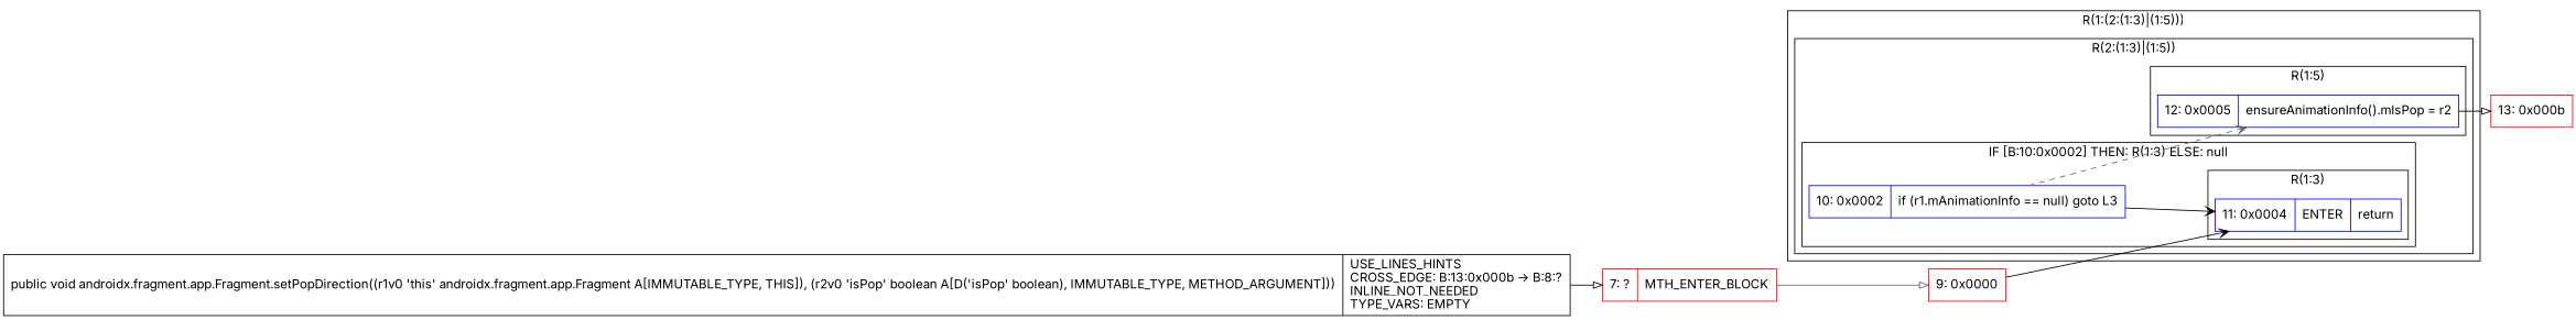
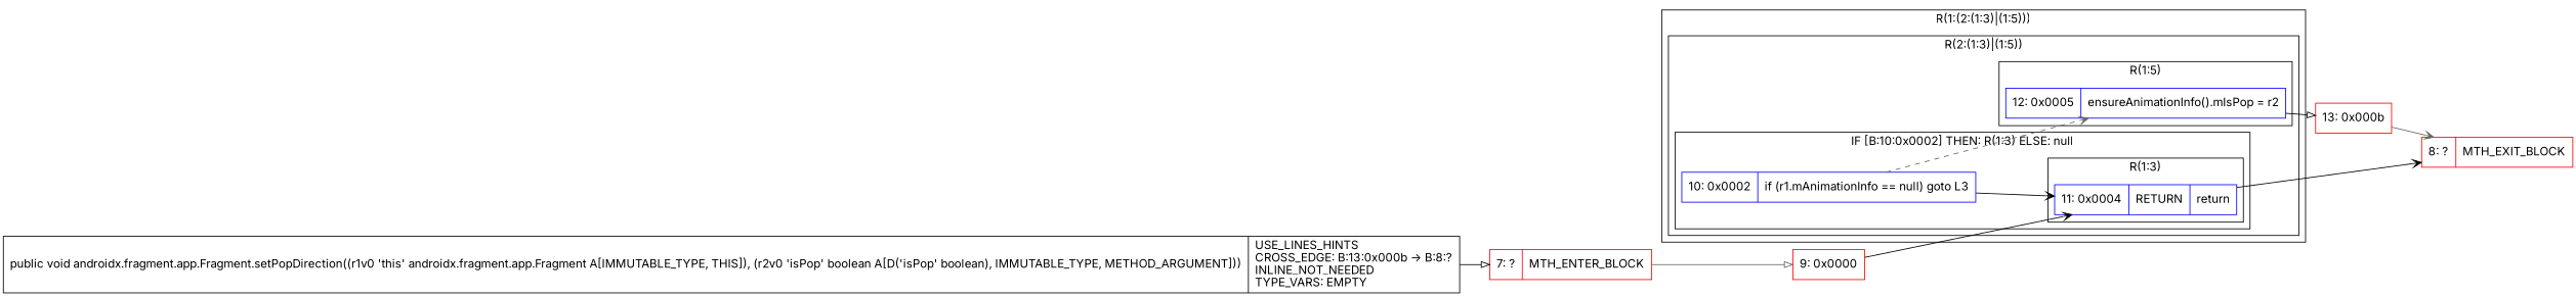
  digraph {
    fontname=Inter
    rankdir=LR
    node [color=red fontname=Inter shape=record]
    edge [arrowhead=vee color=black fontname=Inter]
-   n1 [color=blue label="{11\:\ 0x0004|ENTER\l|return\l}"]
+   n1 [color=blue label="{11\:\ 0x0004|RETURN\l|return\l}"]
    n2 [color=blue label="{10\:\ 0x0002|if (r1.mAnimationInfo == null) goto L3\l}"]
    n3 [color=blue label="{12\:\ 0x0005|ensureAnimationInfo().mIsPop = r2\l}"]
+   n4 [label="{8\:\ ?|MTH_EXIT_BLOCK\l}"]
    n5 [label="{13\:\ 0x000b}"]
    n6 [label="{7\:\ ?|MTH_ENTER_BLOCK\l}"]
    n7 [label="{9\:\ 0x0000}"]
    n8 [label="{public void androidx.fragment.app.Fragment.setPopDirection((r1v0 'this' androidx.fragment.app.Fragment A[IMMUTABLE_TYPE, THIS]), (r2v0 'isPop' boolean A[D('isPop' boolean), IMMUTABLE_TYPE, METHOD_ARGUMENT]))  | USE_LINES_HINTS\lCROSS_EDGE: B:13:0x000b \-\> B:8:?\lINLINE_NOT_NEEDED\lTYPE_VARS: EMPTY\l}" color=""]
    subgraph cluster_1 {
      label="R(1:(2:(1:3)|(1:5)))"
      subgraph cluster_2 {
        label="R(2:(1:3)|(1:5))"
        subgraph cluster_3 {
          label="IF [B:10:0x0002] THEN: R(1:3) ELSE: null"
          n2
          subgraph cluster_4 {
            label="R(1:3)"
            n1
          }
        }
        subgraph cluster_5 {
          label="R(1:5)"
          n3
        }
      }
    }
+   n1 -> n4
    n2 -> n1
    n2 -> n3 [color=gray40 style=dashed]
    n3 -> n5 [arrowhead=onormal]
+   n5 -> n4 [color=gray40]
    n6 -> n7 [arrowhead=onormal color=gray40]
    n7 -> n1
    n8 -> n6 [arrowhead=onormal]
  }
